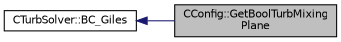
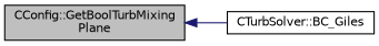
  digraph {
    rankdir=LR
    node [color=black fontname=Helvetica fontsize=10 shape=record style=filled]
    n1 [fillcolor=grey75 fontcolor=black height=0.2 label="CConfig::GetBoolTurbMixing\lPlane" width=0.4]
    n2 [fillcolor=white height=0.2 label="CTurbSolver::BC_Giles" width=0.4]
-   n2 -> n1 [color=midnightblue dir=back fontname=Helvetica fontsize=10 labelfontname=Helvetica labelfontsize=10 style=solid]
+   n1 -> n2 [color=midnightblue dir=back fontname=Helvetica fontsize=10 labelfontname=Helvetica labelfontsize=10 style=solid]
  }
